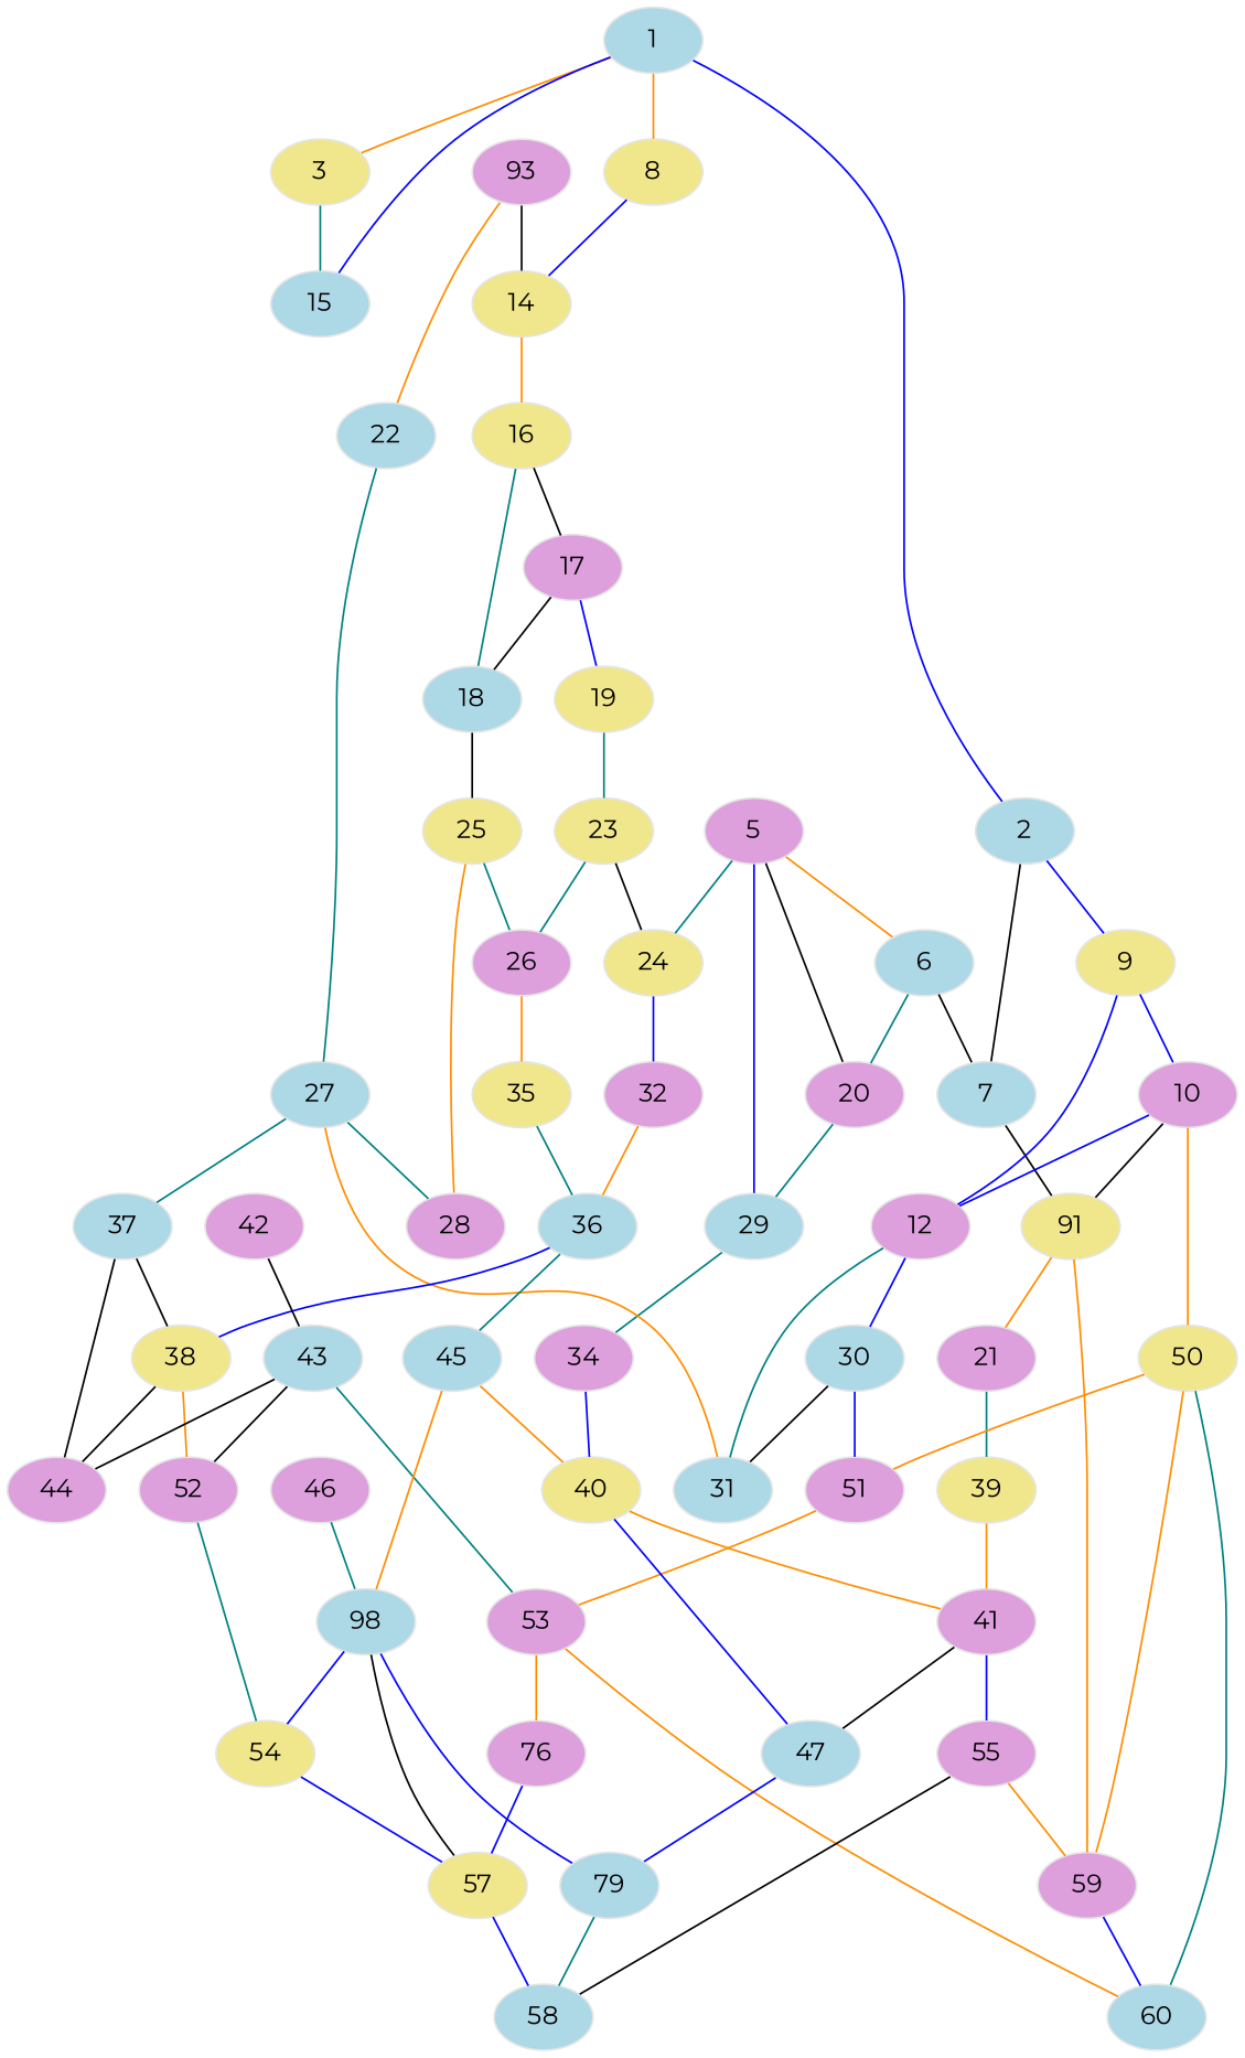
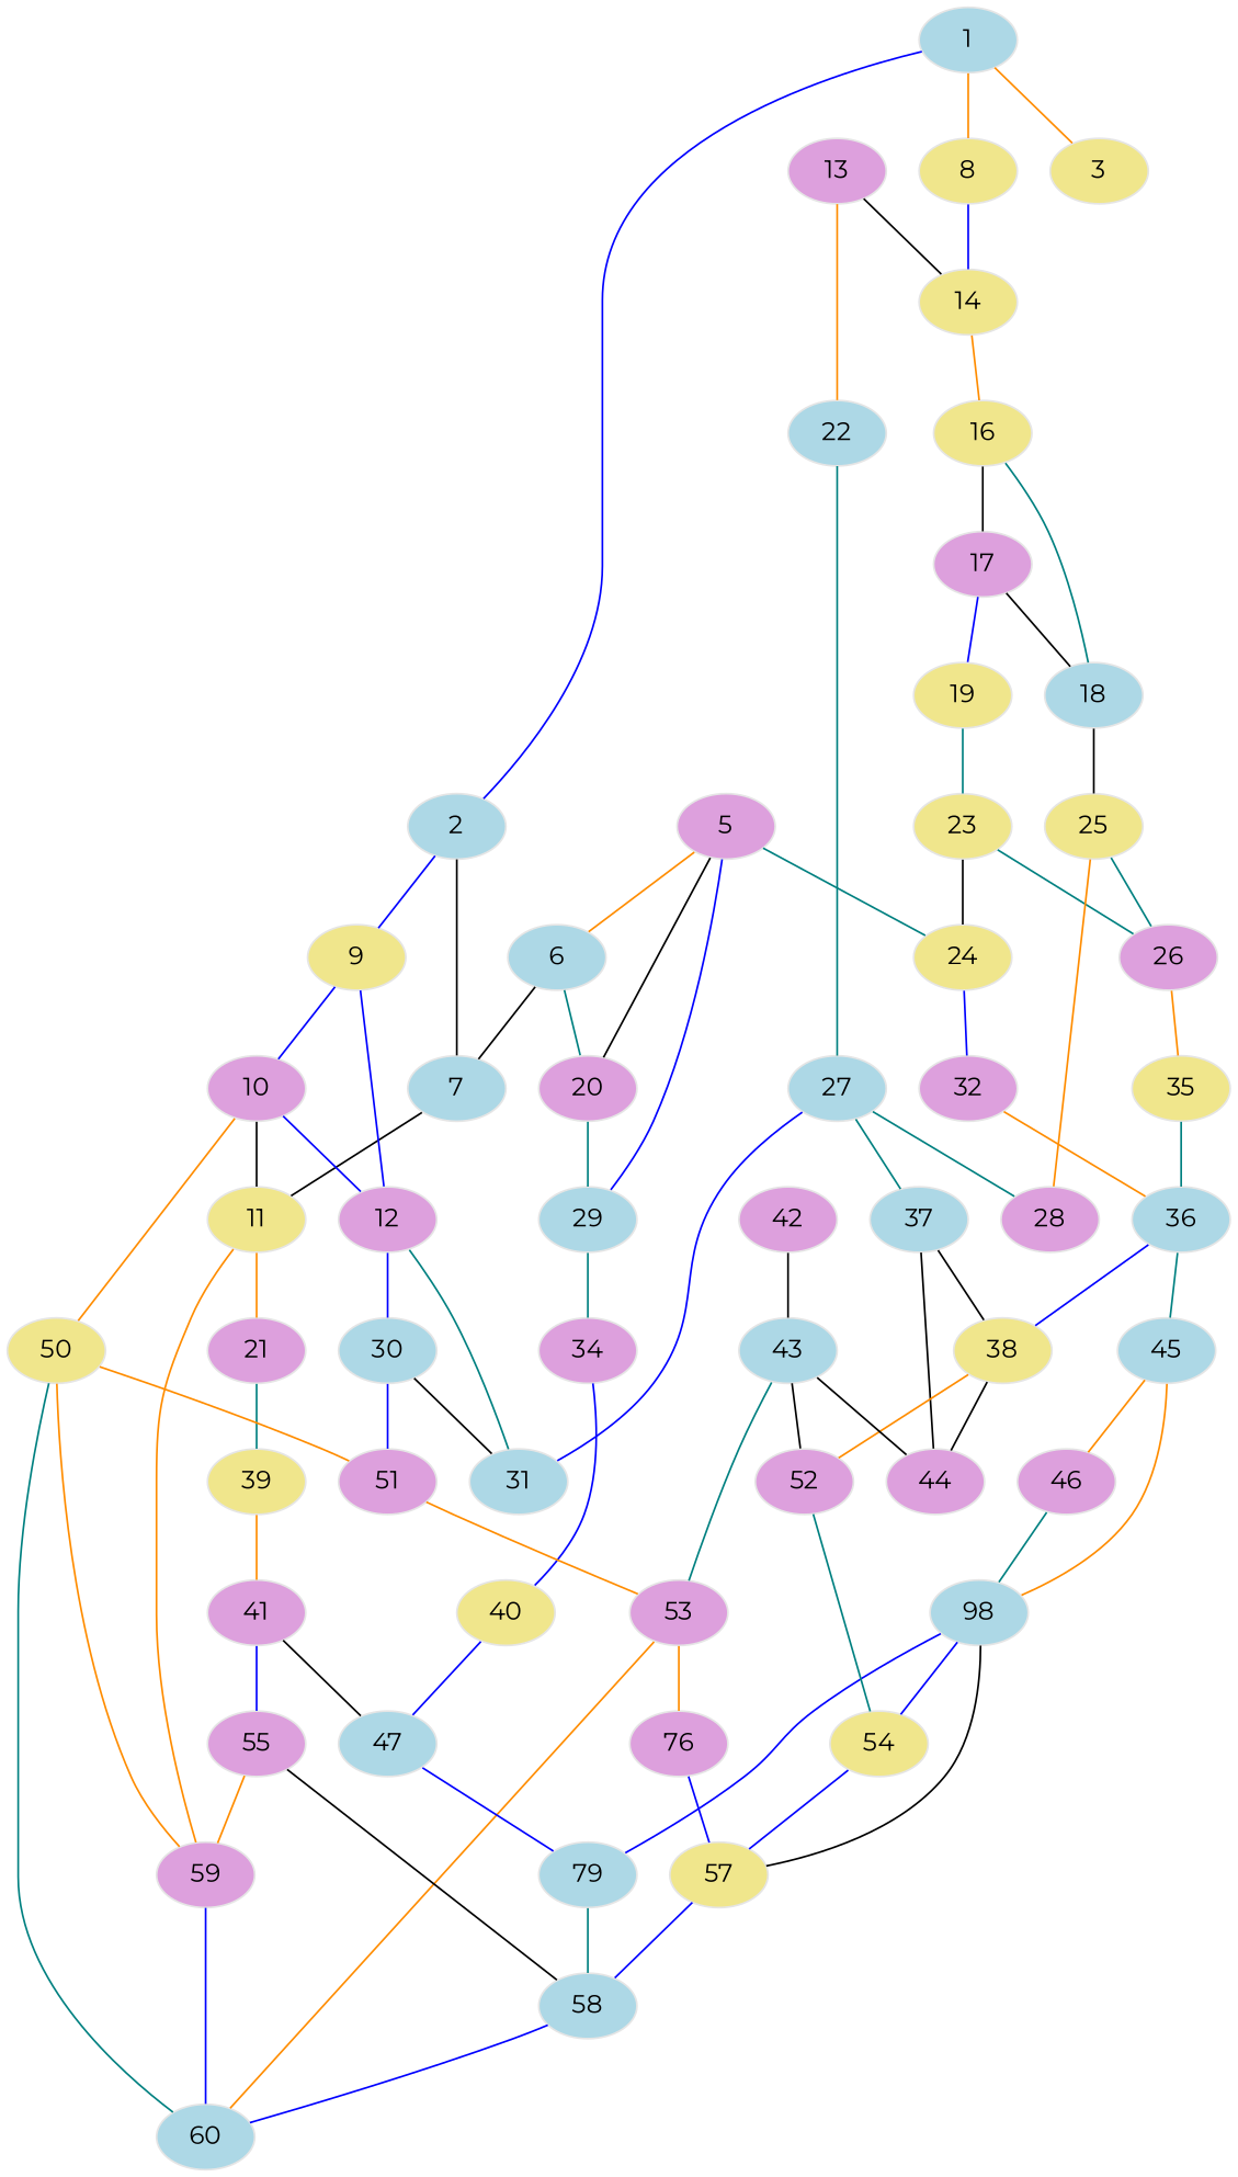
  graph {
    fontname=Montserrat
    node [color=gray90 fillcolor=plum fontname=Montserrat style=filled]
    edge [color=blue fontname=Montserrat weight=1.0]
    1 [fillcolor=lightblue]
    2 [fillcolor=lightblue]
    3 [fillcolor=khaki]
    8 [fillcolor=khaki]
-   15 [fillcolor=lightblue]
    7 [fillcolor=lightblue]
    9 [fillcolor=khaki]
    14 [fillcolor=khaki]
-   11 [fillcolor=khaki label=91]
+   11 [fillcolor=khaki]
    6 [fillcolor=lightblue]
    5
    20
    24 [fillcolor=khaki]
    29 [fillcolor=lightblue]
    19 [fillcolor=khaki]
    23 [fillcolor=khaki]
    32
    34
    21
    59
    10
    12
    16 [fillcolor=khaki]
    50 [fillcolor=khaki]
    30 [fillcolor=lightblue]
    31 [fillcolor=lightblue]
    51
    60 [fillcolor=lightblue]
    39 [fillcolor=khaki]
-   13 [label=93]
+   13
    22 [fillcolor=lightblue]
    27 [fillcolor=lightblue]
    17
    18 [fillcolor=lightblue]
    25 [fillcolor=khaki]
    26
    28
    41
    37 [fillcolor=lightblue]
    35 [fillcolor=khaki]
    36 [fillcolor=lightblue]
    38 [fillcolor=khaki]
    44
    40 [fillcolor=khaki]
    53
    43 [fillcolor=lightblue]
    42
    45 [fillcolor=lightblue]
    n49 [fillcolor=lightblue label=98]
    46
    47 [fillcolor=lightblue]
    52
    54 [fillcolor=khaki]
    55
    n55 [fillcolor=lightblue label=79]
    58 [fillcolor=lightblue]
    n57 [label=76]
    57 [fillcolor=khaki]
    1 -- 2
    1 -- 3 [color=darkorange]
    1 -- 8 [color=darkorange weight=2.0]
-   1 -- 15
    2 -- 7 [color=black]
    2 -- 9
-   3 -- 15 [color=teal]
    8 -- 14
    7 -- 11 [color=black]
    9 -- 10
    9 -- 12
    14 -- 16 [color=darkorange]
    11 -- 21 [color=darkorange]
    11 -- 59 [color=darkorange]
    6 -- 7 [color=black]
    6 -- 20 [color=teal weight=2.0]
    5 -- 6 [color=darkorange]
    5 -- 20 [color=black]
    5 -- 24 [color=teal]
    5 -- 29 [weight=2.0]
    20 -- 29 [color=teal]
    24 -- 32
    29 -- 34 [color=teal]
    19 -- 23 [color=teal]
    23 -- 24 [color=black]
    23 -- 26 [color=teal]
    32 -- 36 [color=darkorange]
    34 -- 40
    21 -- 39 [color=teal weight=2.0]
    59 -- 60
    10 -- 11 [color=black]
    10 -- 12
    10 -- 50 [color=darkorange]
    12 -- 30
    12 -- 31 [color=teal]
    16 -- 17 [color=black]
    16 -- 18 [color=teal]
    50 -- 59 [color=darkorange]
    50 -- 51 [color=darkorange weight=2.0]
    50 -- 60 [color=teal weight=2.0]
    30 -- 31 [color=black weight=2.0]
    30 -- 51
    51 -- 53 [color=darkorange]
    39 -- 41 [color=darkorange weight=2.0]
    13 -- 14 [color=black]
    13 -- 22 [color=darkorange]
    22 -- 27 [color=teal]
-   27 -- 31 [color=darkorange]
+   27 -- 31
    27 -- 28 [color=teal]
    27 -- 37 [color=teal]
    17 -- 19
    17 -- 18 [color=black]
    18 -- 25 [color=black]
    25 -- 26 [color=teal]
    25 -- 28 [color=darkorange]
    26 -- 35 [color=darkorange]
    41 -- 47 [color=black]
    41 -- 55 [weight=2.0]
    37 -- 38 [color=black]
    37 -- 44 [color=black]
    35 -- 36 [color=teal weight=2.0]
    36 -- 38 [weight=2.0]
    36 -- 45 [color=teal]
    38 -- 44 [color=black]
    38 -- 52 [color=darkorange weight=2.0]
-   40 -- 41 [color=darkorange]
    40 -- 47
    53 -- 60 [color=darkorange]
    53 -- n57 [color=darkorange weight=2.0]
    43 -- 44 [color=black]
    43 -- 53 [color=teal weight=2.0]
    43 -- 52 [color=black]
    42 -- 43 [color=black weight=2.0]
    45 -- n49 [color=darkorange]
-   45 -- 40 [color=darkorange]
+   45 -- 46 [color=darkorange]
    n49 -- 54
    n49 -- n55
    n49 -- 57 [color=black]
    46 -- n49 [color=teal]
    47 -- n55
    52 -- 54 [color=teal]
    54 -- 57
    55 -- 59 [color=darkorange weight=2.0]
    55 -- 58 [color=black]
    n55 -- 58 [color=teal]
+   58 -- 60
    n57 -- 57 [weight=2.0]
    57 -- 58 [weight=2.0]
  }
